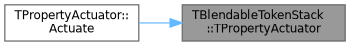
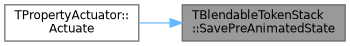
  digraph {
    rankdir=RL
    node [fontname=Helvetica fontsize=10 shape=box style=filled]
-   n1 [color=gray40 fillcolor=grey60 fontcolor=black height=0.2 label="TBlendableTokenStack\l::TPropertyActuator" width=0.4]
+   n1 [color=gray40 fillcolor=grey60 fontcolor=black height=0.2 label="TBlendableTokenStack\l::SavePreAnimatedState" width=0.4]
    n2 [color=grey40 fillcolor=white height=0.2 label="TPropertyActuator::\lActuate" width=0.4]
    n1 -> n2 [color=steelblue1 dir=back fontname=Helvetica fontsize=10 labelfontname=Helvetica labelfontsize=10 style=solid]
  }
